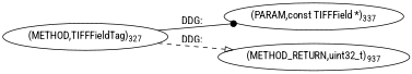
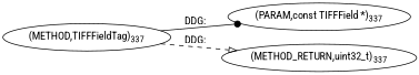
  digraph {
    fontname="Roboto Condensed"
    rankdir=LR
    node [fontname="Roboto Condensed"]
    edge [fontname="Roboto Condensed"]
-   n1 [label=<(METHOD,TIFFFieldTag)<SUB>327</SUB>>]
+   n1 [label=<(METHOD,TIFFFieldTag)<SUB>337</SUB>>]
    n2 [label=<(PARAM,const TIFFField *)<SUB>337</SUB>>]
-   n3 [label=<(METHOD_RETURN,uint32_t)<SUB>937</SUB>>]
+   n3 [label=<(METHOD_RETURN,uint32_t)<SUB>337</SUB>>]
    n1 -> n2 [arrowhead=dot label="DDG: " style=solid]
    n1 -> n3 [arrowhead=onormal label="DDG: " style=dashed]
  }
